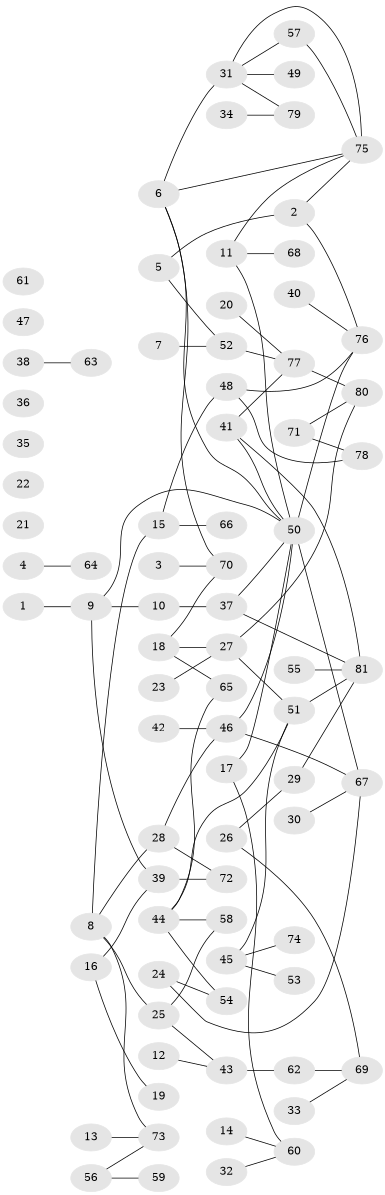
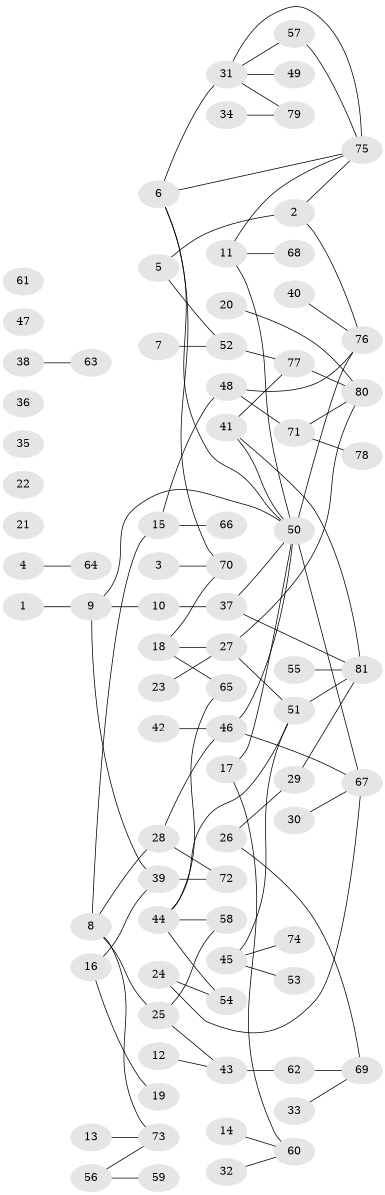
  graph {
    rankdir=LR
    node [color=gray90 style=filled]
    1
    9
    50
    10
    39
    2
    75
    76
    3
    70
    4
    64
    5
    52
    41
    81
    77
    6
    31
    67
    7
    8
    15
    25
    28
    73
    48
    66
    43
    58
    46
    72
    49
    57
    79
    37
    11
    68
    12
    62
    13
    14
    60
    78
    16
    19
    17
    18
    27
    65
    80
    51
    20
    21
    22
    23
    24
    54
    26
    29
    69
    30
    32
    33
    34
    35
    36
    38
    63
    40
    42
    44
    45
    53
    74
    47
    55
    56
    59
    61
    71
    1 -- 9
    9 -- 50
    9 -- 10
    9 -- 39
    50 -- 76
    50 -- 67
    10 -- 37
    39 -- 72
    2 -- 75
    2 -- 76
    3 -- 70
    4 -- 64
    5 -- 2
    5 -- 52
    52 -- 77
    41 -- 50
    41 -- 81
    41 -- 77
    77 -- 80
    6 -- 50
    6 -- 75
    6 -- 70
    6 -- 31
    31 -- 75
    31 -- 49
    31 -- 57
    31 -- 79
    7 -- 52
    8 -- 15
    8 -- 25
    8 -- 28
    8 -- 73
    15 -- 48
    15 -- 66
    25 -- 43
    25 -- 58
    28 -- 46
    28 -- 72
    48 -- 76
-   48 -- 78
+   48 -- 71
    43 -- 62
    46 -- 50
    46 -- 67
    57 -- 75
    37 -- 50
    37 -- 81
    11 -- 50
    11 -- 75
    11 -- 68
    12 -- 43
    62 -- 69
    13 -- 73
    14 -- 60
    16 -- 39
    16 -- 19
    17 -- 50
    17 -- 60
    18 -- 70
    18 -- 27
    18 -- 65
    27 -- 80
    27 -- 51
    51 -- 81
-   20 -- 77
+   20 -- 80
    23 -- 27
    24 -- 67
    24 -- 54
    26 -- 29
    26 -- 69
    29 -- 81
    30 -- 67
    32 -- 60
    33 -- 69
    34 -- 79
    38 -- 63
    40 -- 76
    42 -- 46
    44 -- 58
    44 -- 65
    44 -- 51
    44 -- 54
    45 -- 51
    45 -- 53
    45 -- 74
    55 -- 81
    56 -- 73
    56 -- 59
    71 -- 78
    71 -- 80
  }
